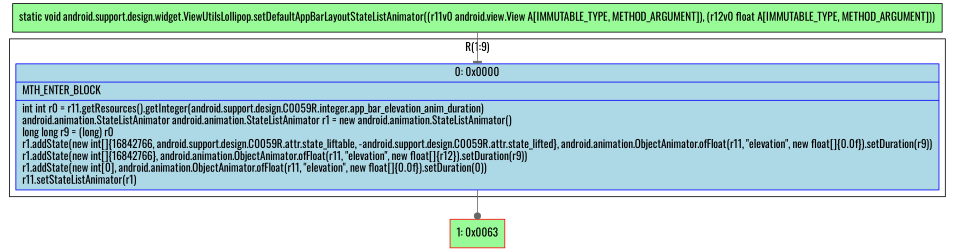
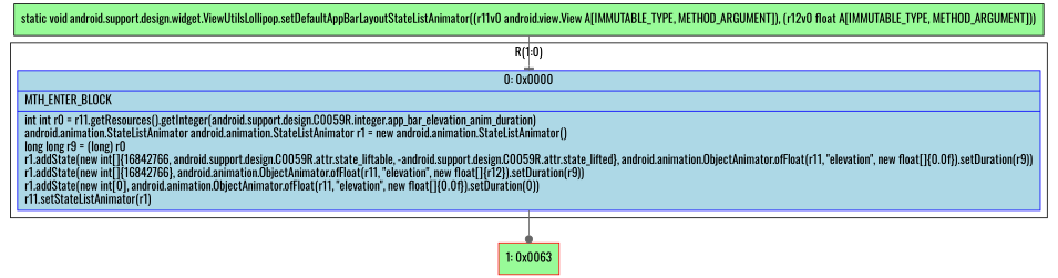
  digraph {
    fontname=Oswald
    node [shape=record style=filled fillcolor=palegreen fontname=Oswald]
    edge [color=gray40 fontname=Oswald]
    n1 [color=blue label="{0\:\ 0x0000|MTH_ENTER_BLOCK\l|int int r0 = r11.getResources().getInteger(android.support.design.C0059R.integer.app_bar_elevation_anim_duration)\landroid.animation.StateListAnimator android.animation.StateListAnimator r1 = new android.animation.StateListAnimator()\llong long r9 = (long) r0\lr1.addState(new int[]\{16842766, android.support.design.C0059R.attr.state_liftable, \-android.support.design.C0059R.attr.state_lifted\}, android.animation.ObjectAnimator.ofFloat(r11, \"elevation\", new float[]\{0.0f\}).setDuration(r9))\lr1.addState(new int[]\{16842766\}, android.animation.ObjectAnimator.ofFloat(r11, \"elevation\", new float[]\{r12\}).setDuration(r9))\lr1.addState(new int[0], android.animation.ObjectAnimator.ofFloat(r11, \"elevation\", new float[]\{0.0f\}).setDuration(0))\lr11.setStateListAnimator(r1)\l}" fillcolor=lightblue]
    n2 [color=red label="{1\:\ 0x0063}"]
    n3 [label="{static void android.support.design.widget.ViewUtilsLollipop.setDefaultAppBarLayoutStateListAnimator((r11v0 android.view.View A[IMMUTABLE_TYPE, METHOD_ARGUMENT]), (r12v0 float A[IMMUTABLE_TYPE, METHOD_ARGUMENT])) }"]
    subgraph cluster_1 {
-     label="R(1:9)"
+     label="R(1:0)"
      n1
    }
    n1 -> n2 [arrowhead=dot]
    n3 -> n1 [arrowhead=tee]
  }
